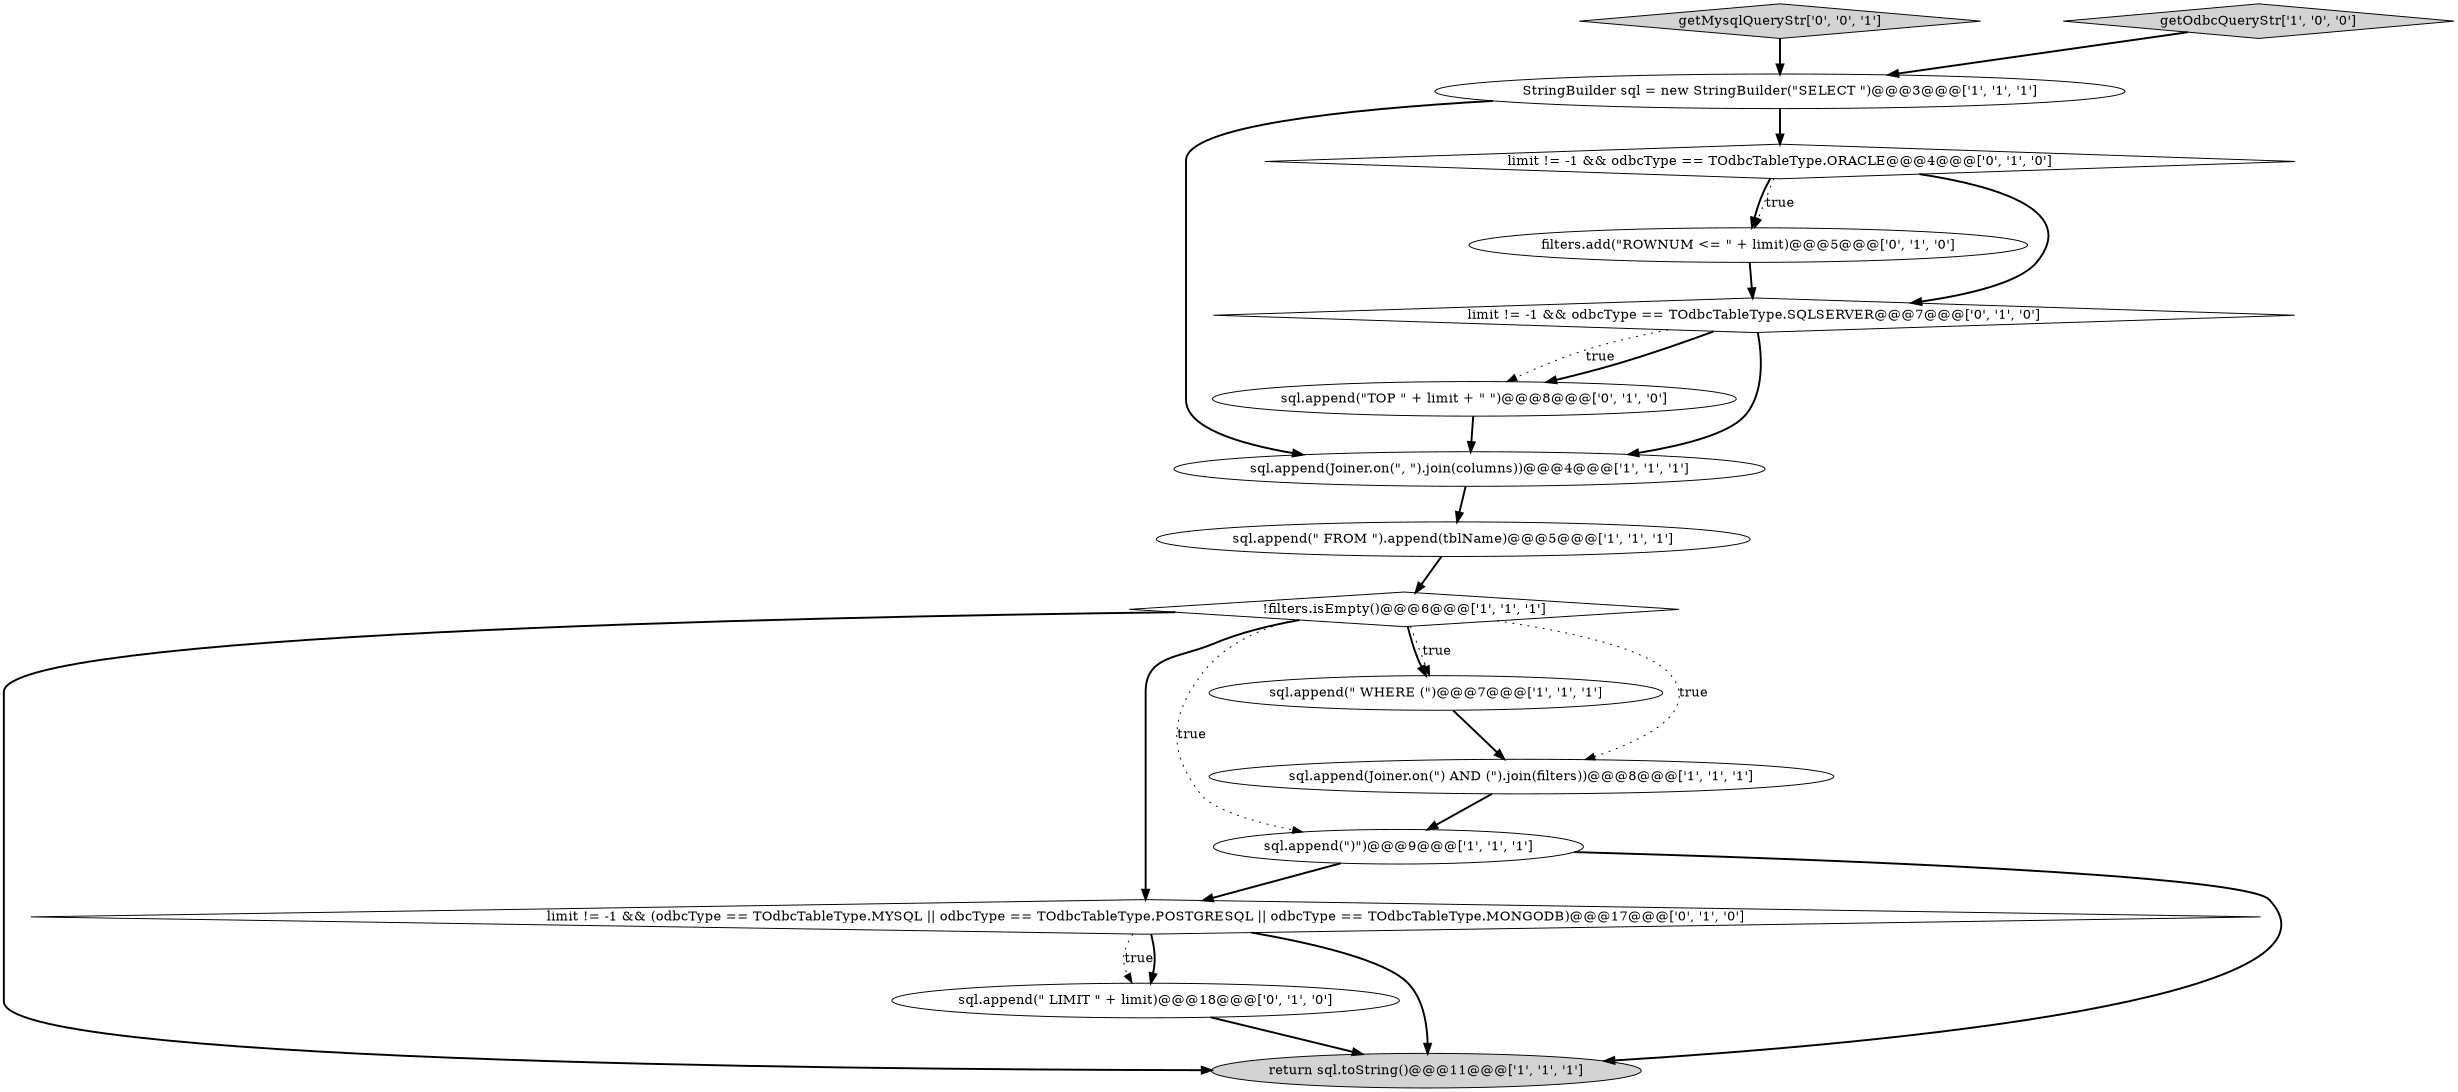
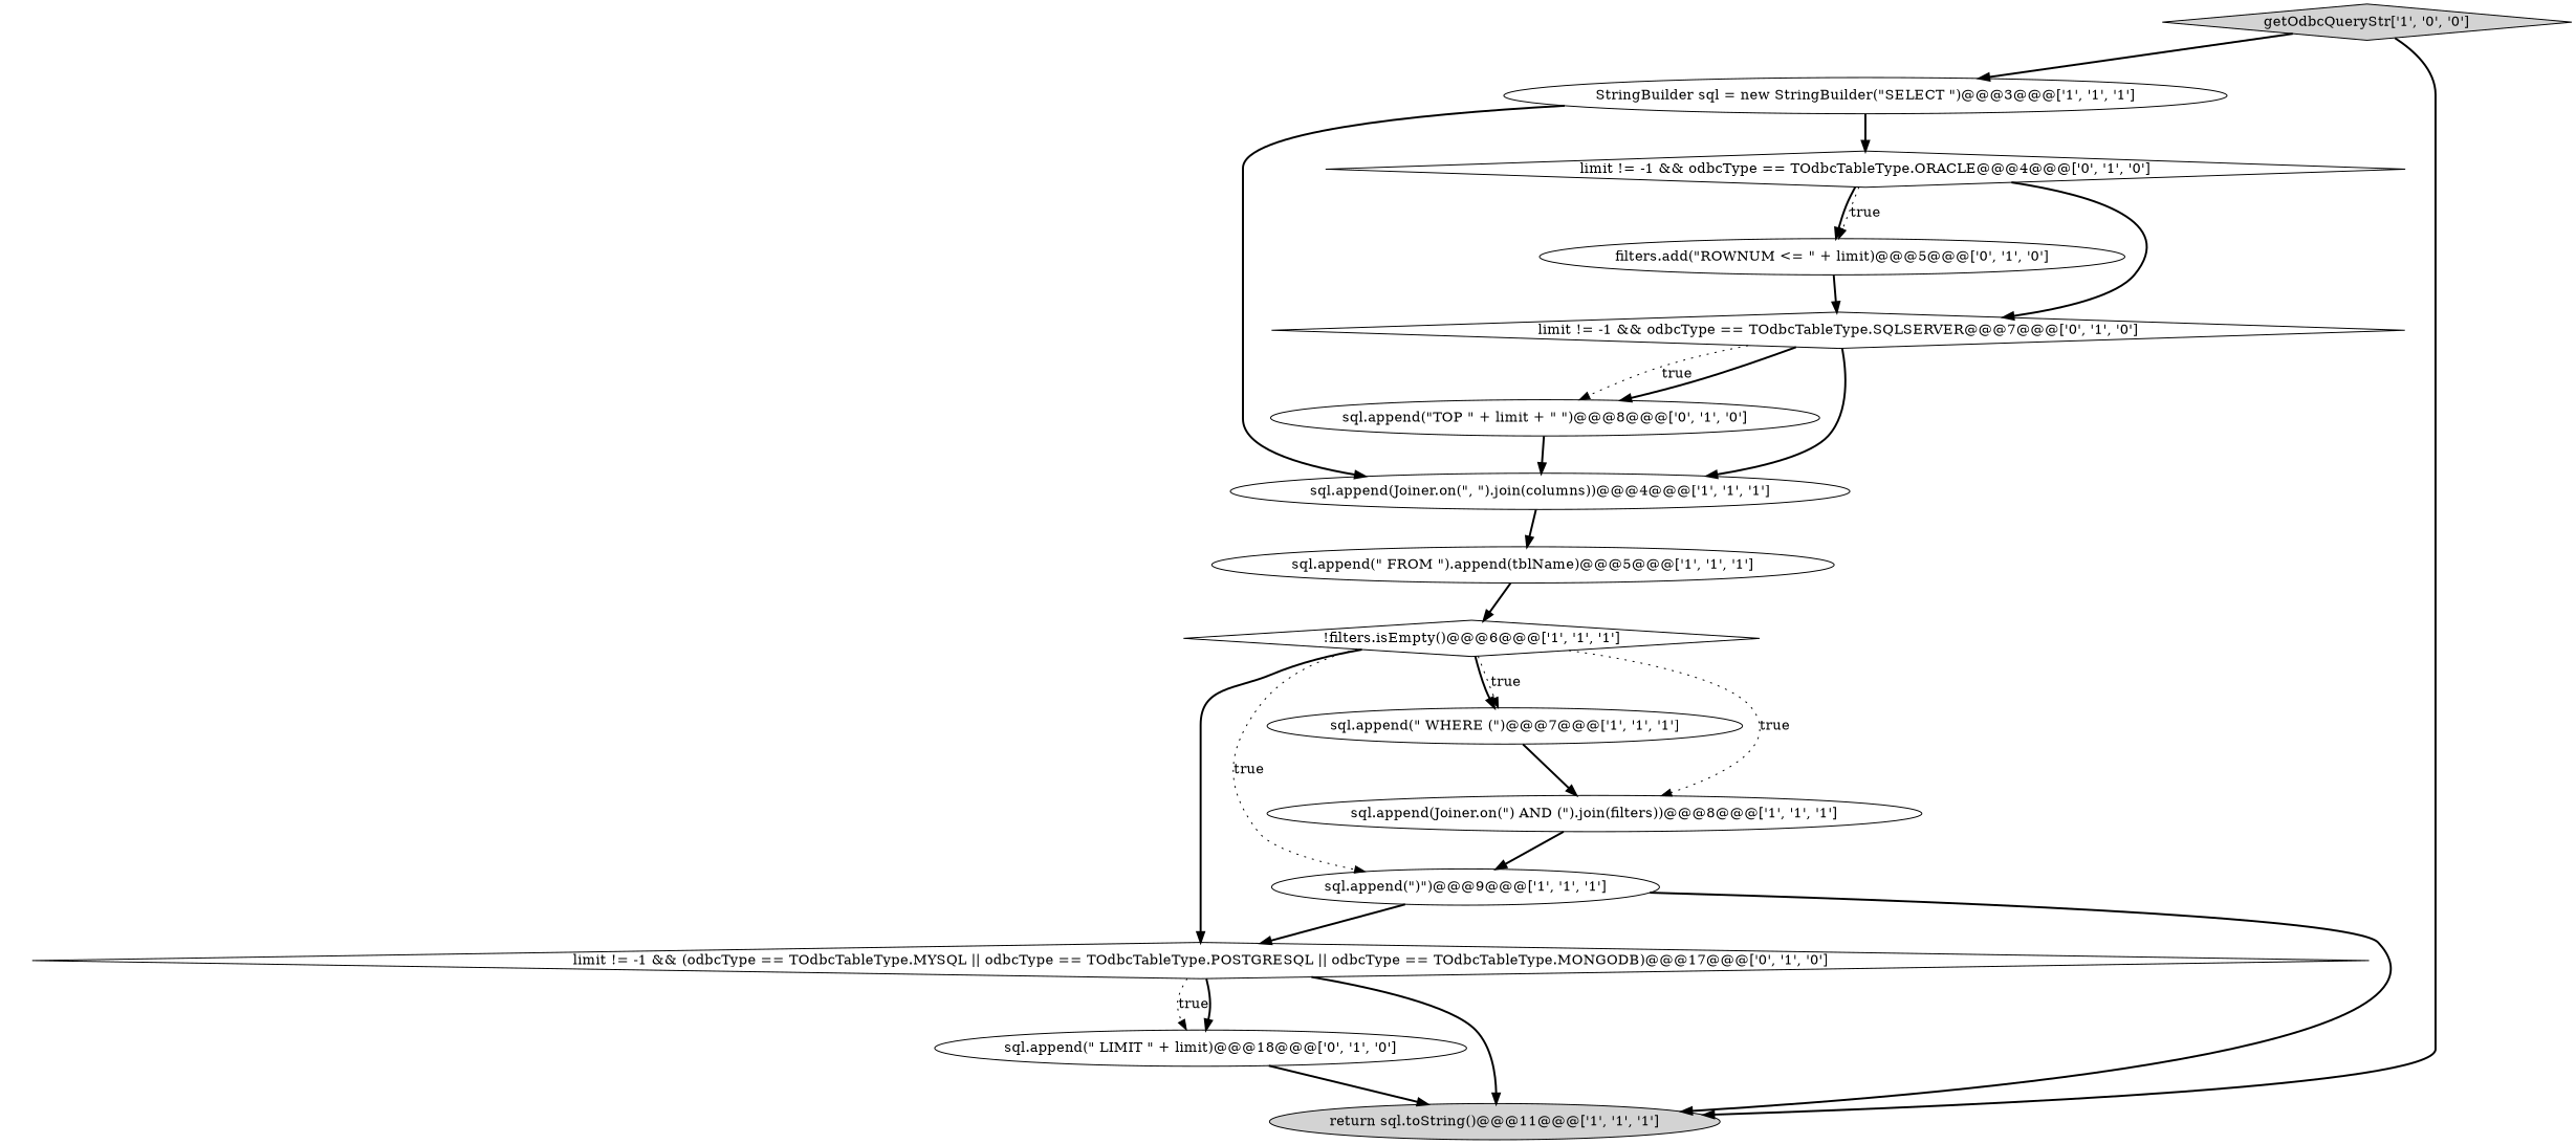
  digraph {
    node [fillcolor=white shape=ellipse style=filled]
    edge [style=bold]
    n1 [label="sql.append(\" LIMIT \" + limit)@@@18@@@['0', '1', '0']"]
    n2 [fillcolor=lightgray label="return sql.toString()@@@11@@@['1', '1', '1']"]
    n3 [label="filters.add(\"ROWNUM <= \" + limit)@@@5@@@['0', '1', '0']"]
    n4 [label="limit != -1 && odbcType == TOdbcTableType.SQLSERVER@@@7@@@['0', '1', '0']" shape=diamond]
    n5 [label="sql.append(\"TOP \" + limit + \" \")@@@8@@@['0', '1', '0']"]
    n6 [label="sql.append(Joiner.on(\", \").join(columns))@@@4@@@['1', '1', '1']"]
    n7 [label="sql.append(\" FROM \").append(tblName)@@@5@@@['1', '1', '1']"]
-   n8 [fillcolor=lightgray label="getMysqlQueryStr['0', '0', '1']" shape=diamond]
    n9 [label="StringBuilder sql = new StringBuilder(\"SELECT \")@@@3@@@['1', '1', '1']"]
    n10 [label="limit != -1 && odbcType == TOdbcTableType.ORACLE@@@4@@@['0', '1', '0']" shape=diamond]
    n11 [label="!filters.isEmpty()@@@6@@@['1', '1', '1']" shape=diamond]
    n12 [label="limit != -1 && (odbcType == TOdbcTableType.MYSQL || odbcType == TOdbcTableType.POSTGRESQL || odbcType == TOdbcTableType.MONGODB)@@@17@@@['0', '1', '0']" shape=diamond]
    n13 [label="sql.append(\")\")@@@9@@@['1', '1', '1']"]
    n14 [label="sql.append(\" WHERE (\")@@@7@@@['1', '1', '1']"]
    n15 [label="sql.append(Joiner.on(\") AND (\").join(filters))@@@8@@@['1', '1', '1']"]
    n16 [fillcolor=lightgray label="getOdbcQueryStr['1', '0', '0']" shape=diamond]
    n1 -> n2
    n3 -> n4
    n4 -> n5 [label=true style=dotted]
    n4 -> n5
    n4 -> n6
    n5 -> n6
    n6 -> n7
    n7 -> n11
-   n8 -> n9
    n9 -> n6
    n9 -> n10
    n10 -> n3
    n10 -> n3 [label=true style=dotted]
    n10 -> n4
-   n11 -> n2
+   n16 -> n2
    n11 -> n12
    n11 -> n13 [label=true style=dotted]
    n11 -> n14
    n11 -> n14 [label=true style=dotted]
    n11 -> n15 [label=true style=dotted]
    n12 -> n1 [label=true style=dotted]
    n12 -> n1
    n12 -> n2
    n13 -> n2
    n13 -> n12
    n14 -> n15
    n15 -> n13
    n16 -> n9
  }
